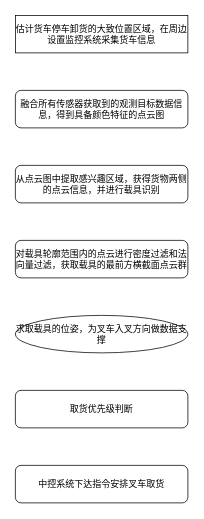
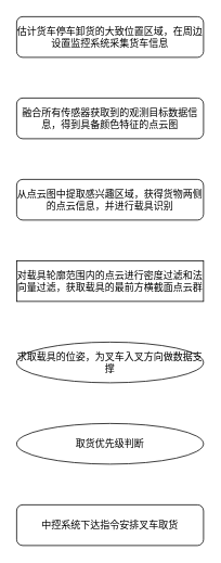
  <mxCell id="0" />
  <mxCell id="1" parent="0" />
- <mxCell id="2" value="估计货车停车卸货的大致位置区域，在周边设置监控系统采集货车信息" style="whiteSpace=wrap;html=1;rounded=0;" vertex="1" parent="1"><mxGeometry x="20" y="20" width="230" height="50" as="geometry" /></mxCell>
+ <mxCell id="2" value="估计货车停车卸货的大致位置区域，在周边设置监控系统采集货车信息" style="rounded=1;whiteSpace=wrap;html=1;" vertex="1" parent="1"><mxGeometry x="20" y="20" width="230" height="50" as="geometry" /></mxCell>
  <mxCell id="3" value="融合所有传感器获取到的观测目标数据信息，得到具备颜色特征的点云图" style="rounded=1;whiteSpace=wrap;html=1;" vertex="1" parent="1"><mxGeometry x="20" y="120" width="230" height="50" as="geometry" /></mxCell>
  <mxCell id="4" value="从点云图中提取感兴趣区域，获得货物两侧的点云信息，并进行载具识别" style="rounded=1;whiteSpace=wrap;html=1;" vertex="1" parent="1"><mxGeometry x="20" y="220" width="230" height="50" as="geometry" /></mxCell>
- <mxCell id="5" value="对载具轮廓范围内的点云进行密度过滤和法向量过滤，获取载具的最前方横截面点云群" style="rounded=1;whiteSpace=wrap;html=1;" vertex="1" parent="1"><mxGeometry x="20" y="320" width="230" height="50" as="geometry" /></mxCell>
+ <mxCell id="5" value="对载具轮廓范围内的点云进行密度过滤和法向量过滤，获取载具的最前方横截面点云群" style="whiteSpace=wrap;html=1;rounded=0;" vertex="1" parent="1"><mxGeometry x="20" y="320" width="230" height="50" as="geometry" /></mxCell>
  <mxCell id="6" value="求取载具的位姿，为叉车入叉方向做数据支撑" style="ellipse;whiteSpace=wrap;html=1;" vertex="1" parent="1"><mxGeometry x="20" y="420" width="230" height="50" as="geometry" /></mxCell>
- <mxCell id="7" value="取货优先级判断" style="rounded=1;whiteSpace=wrap;html=1;" vertex="1" parent="1"><mxGeometry x="20" y="520" width="230" height="50" as="geometry" /></mxCell>
+ <mxCell id="7" value="取货优先级判断" style="ellipse;whiteSpace=wrap;html=1;" vertex="1" parent="1"><mxGeometry x="20" y="520" width="230" height="50" as="geometry" /></mxCell>
  <mxCell id="8" value="中控系统下达指令安排叉车取货" style="rounded=1;whiteSpace=wrap;html=1;" vertex="1" parent="1"><mxGeometry x="20" y="620" width="230" height="50" as="geometry" /></mxCell>
